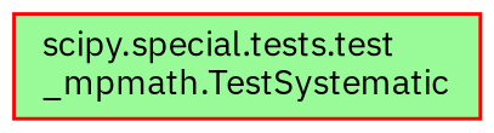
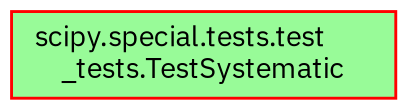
  digraph {
    rankdir=LR
    fontname="IBM Plex Sans"
-   n1 [color=red fillcolor=palegreen fontname="IBM Plex Sans" fontsize=10 height=0.2 label="scipy.special.tests.test\l_mpmath.TestSystematic" shape=box style=filled width=0.4]
+   n1 [color=red fillcolor=palegreen fontname="IBM Plex Sans" fontsize=10 height=0.2 label="scipy.special.tests.test\l_tests.TestSystematic" shape=box style=filled width=0.4]
  }
